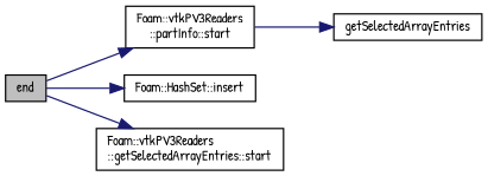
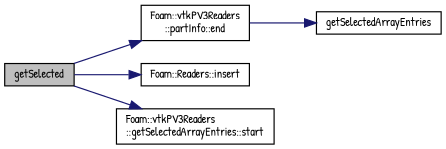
  digraph {
    fontname="Patrick Hand"
    rankdir=LR
    node [color=black fontname="Patrick Hand" fontsize=10 shape=record]
    edge [color=midnightblue fontname="Patrick Hand" fontsize=10 labelfontname=FreeSans labelfontsize=10 style=solid]
-   n1 [fillcolor=grey75 fontcolor=black height=0.2 label=end style=filled width=0.4]
-   n2 [height=0.2 label="Foam::vtkPV3Readers\l::partInfo::start" width=0.4]
-   n3 [height=0.2 label="Foam::HashSet::insert" width=0.4]
+   n1 [fillcolor=grey75 fontcolor=black height=0.2 label=getSelected style=filled width=0.4]
+   n2 [height=0.2 label="Foam::vtkPV3Readers\l::partInfo::end" width=0.4]
+   n3 [height=0.2 label="Foam::Readers::insert" width=0.4]
    n4 [height=0.2 label="Foam::vtkPV3Readers\l::getSelectedArrayEntries::start" width=0.4]
    n5 [height=0.2 label=getSelectedArrayEntries width=0.4]
    n1 -> n2
    n1 -> n3
    n1 -> n4
    n2 -> n5
  }
